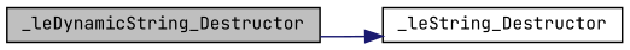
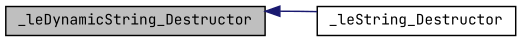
  digraph {
    rankdir=LR
    fontname="JetBrains Mono"
    node [color=black fontname="JetBrains Mono" fontsize=10 shape=record style=filled]
    n1 [fillcolor=grey75 fontcolor=black height=0.2 label=_leDynamicString_Destructor width=0.4]
    n2 [fillcolor=white height=0.2 label=_leString_Destructor width=0.4]
-   n1 -> n2 [color=midnightblue fontname="JetBrains Mono" fontsize=10 labelfontname=Helvetica labelfontsize=10 style=solid]
+   n2 -> n1 [color=midnightblue fontname="JetBrains Mono" fontsize=10 labelfontname=Helvetica labelfontsize=10 style=solid]
  }
